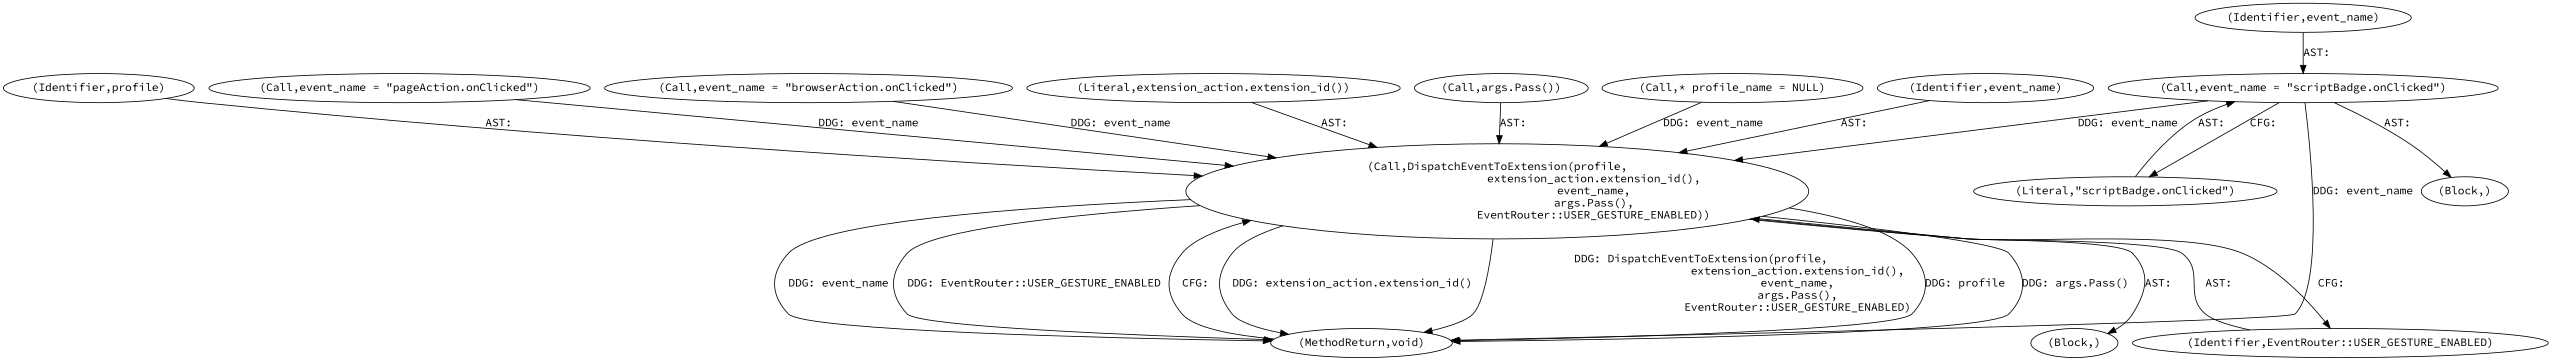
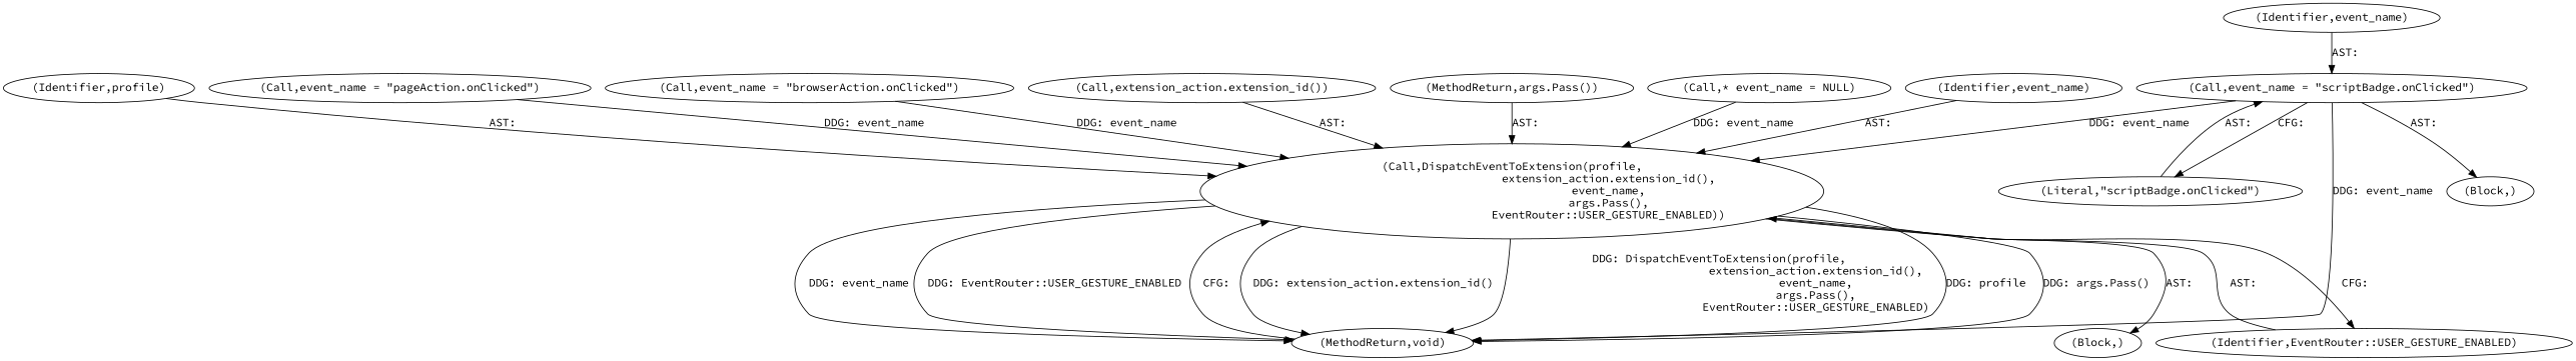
  digraph {
    fontname="Source Code Pro"
    node [fontname="Source Code Pro"]
    edge [fontname="Source Code Pro"]
    n1 [label="(Call,event_name = \"scriptBadge.onClicked\")"]
    n2 [label="(Call,DispatchEventToExtension(profile,\n                             extension_action.extension_id(),\n                             event_name,\n                             args.Pass(),\n                             EventRouter::USER_GESTURE_ENABLED))"]
    n3 [label="(Literal,\"scriptBadge.onClicked\")"]
    n4 [label="(Block,)"]
    n5 [label="(MethodReturn,void)"]
    n6 [label="(Block,)"]
    n7 [label="(Identifier,EventRouter::USER_GESTURE_ENABLED)"]
    n8 [label="(Call,event_name = \"browserAction.onClicked\")"]
-   n9 [label="(Literal,extension_action.extension_id())"]
-   n10 [label="(Call,args.Pass())"]
-   n11 [label="(Call,* profile_name = NULL)"]
+   n9 [label="(Call,extension_action.extension_id())"]
+   n10 [label="(MethodReturn,args.Pass())"]
+   n11 [label="(Call,* event_name = NULL)"]
    n12 [label="(Identifier,event_name)"]
    n13 [label="(Identifier,profile)"]
    n14 [label="(Call,event_name = \"pageAction.onClicked\")"]
    n15 [label="(Identifier,event_name)"]
    n1 -> n2 [label="DDG: event_name"]
    n1 -> n3 [label="CFG: "]
    n1 -> n4 [label="AST: "]
    n1 -> n5 [label="DDG: event_name"]
    n2 -> n5 [label="DDG: extension_action.extension_id()"]
    n2 -> n5 [label="DDG: DispatchEventToExtension(profile,\n                             extension_action.extension_id(),\n                             event_name,\n                             args.Pass(),\n                             EventRouter::USER_GESTURE_ENABLED)"]
    n2 -> n5 [label="DDG: profile"]
    n2 -> n5 [label="DDG: args.Pass()"]
    n2 -> n5 [label="DDG: event_name"]
    n2 -> n5 [label="DDG: EventRouter::USER_GESTURE_ENABLED"]
    n2 -> n6 [label="AST: "]
    n2 -> n7 [label="CFG: "]
    n3 -> n1 [label="AST: "]
    n5 -> n2 [label="CFG: "]
    n7 -> n2 [label="AST: "]
    n8 -> n2 [label="DDG: event_name"]
    n9 -> n2 [label="AST: "]
    n10 -> n2 [label="AST: "]
    n11 -> n2 [label="DDG: event_name"]
    n12 -> n2 [label="AST: "]
    n13 -> n2 [label="AST: "]
    n14 -> n2 [label="DDG: event_name"]
    n15 -> n1 [label="AST: "]
  }
